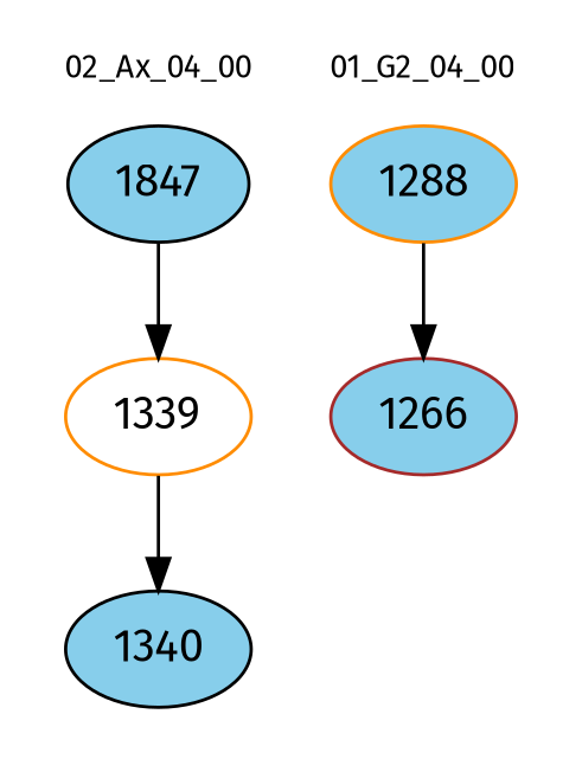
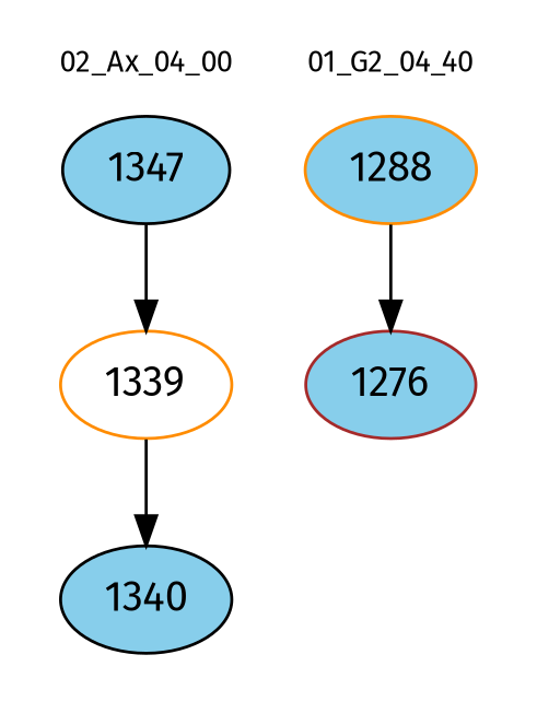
  digraph {
    fontname="Fira Sans"
    node [color=black fillcolor=skyblue fontname="Fira Sans" style=filled]
    edge [color=black fontname="Fira Sans"]
-   n1 [label=1847]
+   n1 [label=1347]
    n2 [color=darkorange fillcolor=white label=1339]
    n3 [label=1340]
    n4 [color=darkorange label=1288]
-   n5 [color=brown label=1266]
+   n5 [color=brown label=1276]
    subgraph cluster_1 {
      color=white
      fontsize=10
      label="02_Ax_04_00"
      n1
      n2
      n3
    }
    subgraph cluster_2 {
      color=white
      fontsize=10
-     label="01_G2_04_00"
+     label="01_G2_04_40"
      n4
      n5
    }
    n1 -> n2
    n2 -> n3
    n4 -> n5
  }
